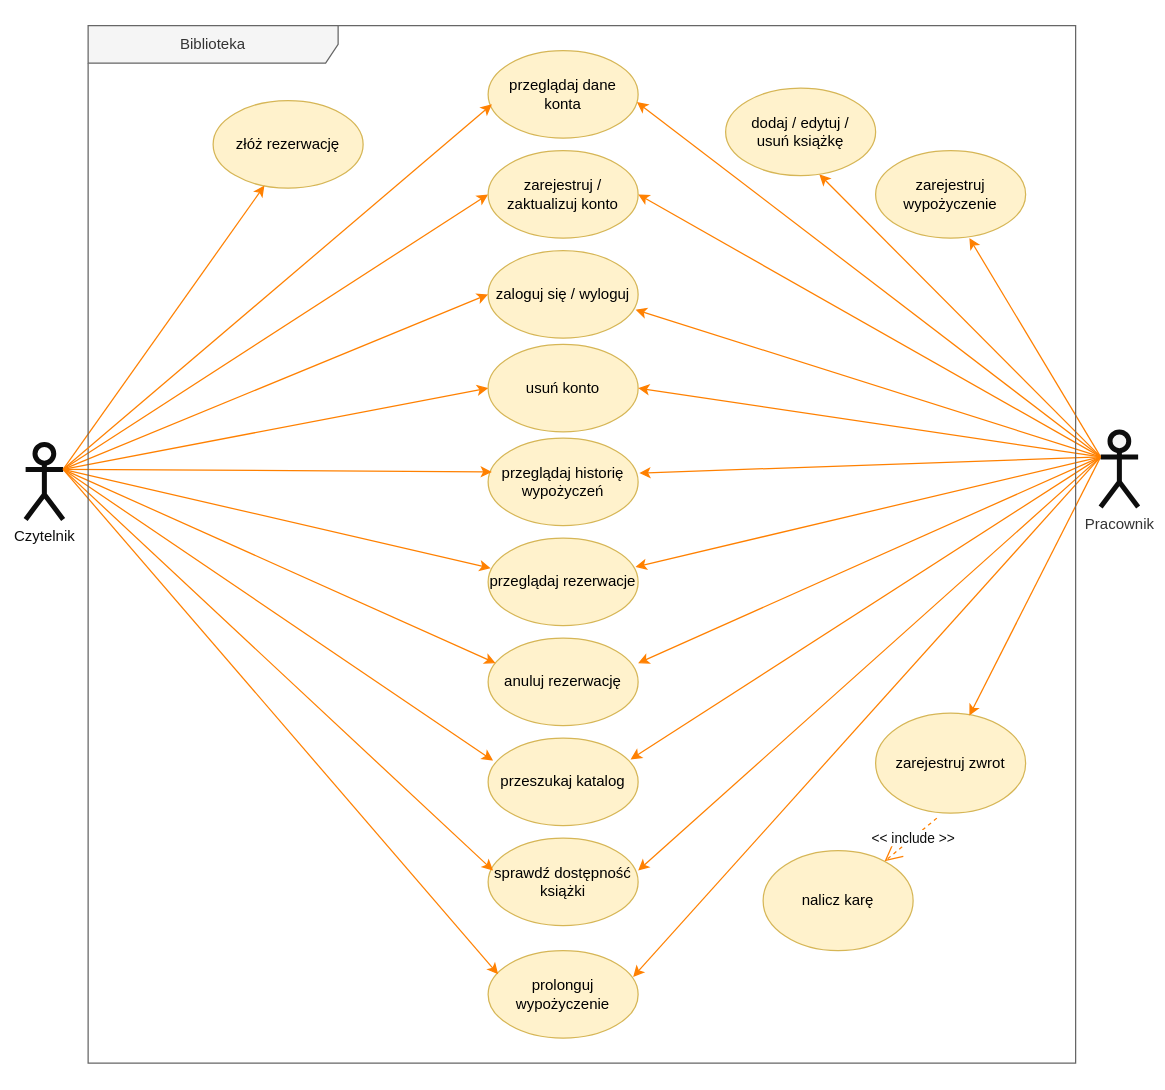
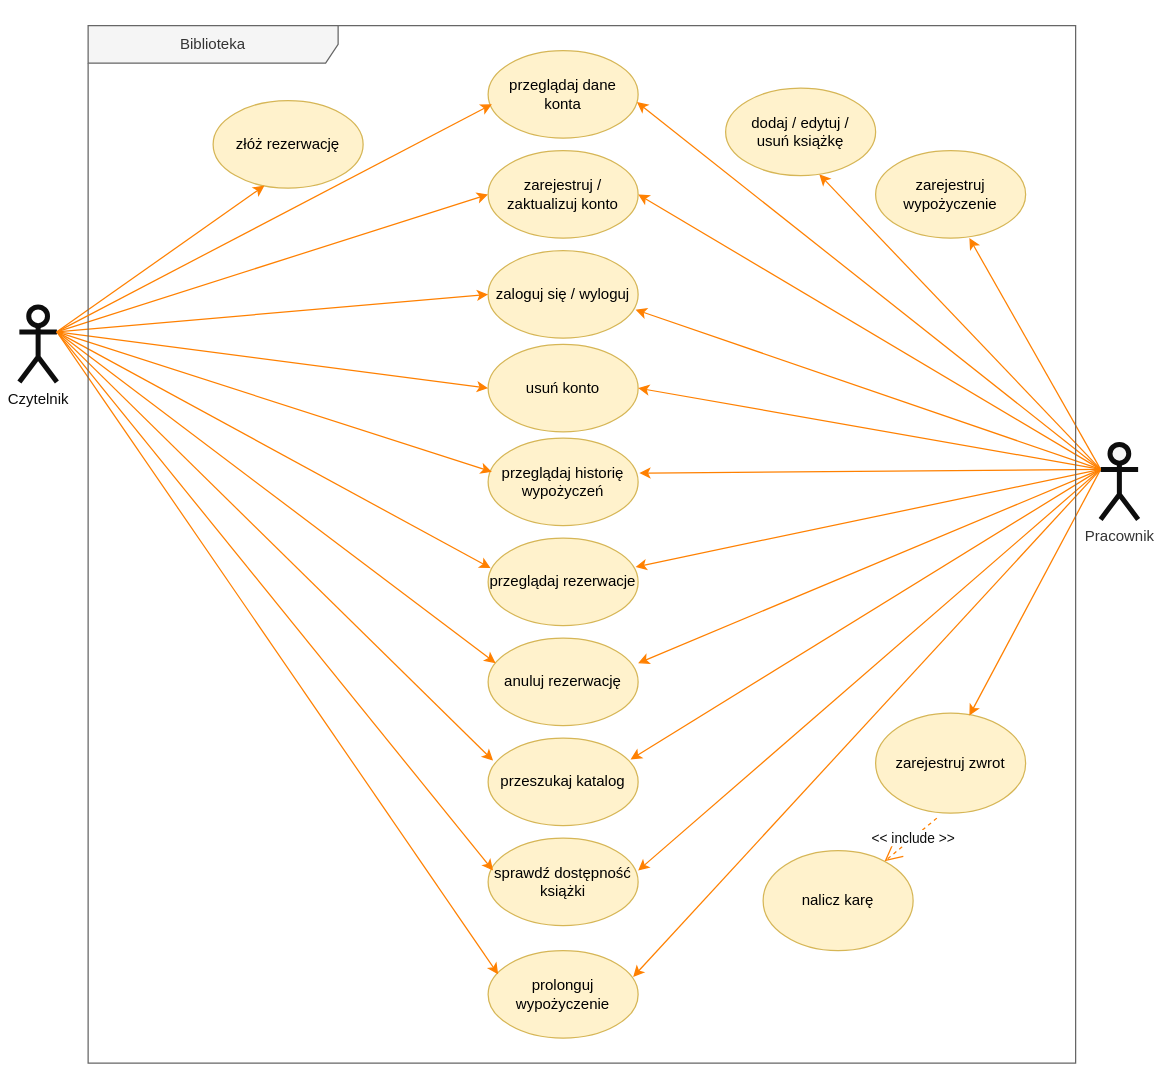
  <mxCell id="0" />
  <mxCell id="1" parent="0" />
  <mxCell id="2" value="zaloguj się / wyloguj" style="ellipse;whiteSpace=wrap;html=1;fillColor=#fff2cc;strokeColor=#d6b656;" parent="1" vertex="1"><mxGeometry x="390" y="200" width="120" height="70" as="geometry" /></mxCell>
  <mxCell id="3" value="nalicz karę" style="ellipse;whiteSpace=wrap;html=1;fillColor=#fff2cc;strokeColor=#d6b656;" parent="1" vertex="1"><mxGeometry x="610" y="680" width="120" height="80" as="geometry" /></mxCell>
  <mxCell id="4" value="zarejestruj zwrot" style="ellipse;whiteSpace=wrap;html=1;fillColor=#fff2cc;strokeColor=#d6b656;" parent="1" vertex="1"><mxGeometry x="700" y="570" width="120" height="80" as="geometry" /></mxCell>
  <mxCell id="5" style="html=1;exitX=1;exitY=0.333;exitPerimeter=0;entryX=0;entryY=0.5;jettySize=auto;orthogonalLoop=1;fillColor=#ffcd28;curved=1;fontColor=#000099;gradientColor=#ffa500;strokeColor=#FF8000;" parent="1" source="7" target="2" edge="1"><mxGeometry relative="1" as="geometry" /></mxCell>
  <mxCell id="6" style="rounded=0;html=1;exitX=1;exitY=0.333;exitPerimeter=0;entryX=0;entryY=0.5;jettySize=auto;orthogonalLoop=1;fontColor=#000099;strokeColor=#FF8000;" parent="1" source="7" target="12" edge="1"><mxGeometry relative="1" as="geometry" /></mxCell>
- <mxCell id="7" value="Czytelnik&lt;br&gt;" style="shape=umlActor;verticalLabelPosition=bottom;labelBackgroundColor=#ffffff;verticalAlign=top;html=1;strokeWidth=4;strokeColor=#0D0D0D;fontColor=#0D0D0D;" parent="1" vertex="1"><mxGeometry x="20" y="355" width="30" height="60" as="geometry" /></mxCell>
+ <mxCell id="7" value="Czytelnik&lt;br&gt;" style="shape=umlActor;verticalLabelPosition=bottom;labelBackgroundColor=#ffffff;verticalAlign=top;html=1;strokeWidth=4;strokeColor=#0D0D0D;fontColor=#0D0D0D;" parent="1" vertex="1"><mxGeometry x="15" y="245" width="30" height="60" as="geometry" /></mxCell>
  <mxCell id="8" style="rounded=0;html=1;exitX=0;exitY=0.333;exitPerimeter=0;entryX=0.625;entryY=0.025;jettySize=auto;orthogonalLoop=1;fontColor=#000099;strokeColor=#FF8000;entryDx=0;entryDy=0;entryPerimeter=0;" parent="1" source="10" target="4" edge="1"><mxGeometry relative="1" as="geometry" /></mxCell>
  <mxCell id="9" style="edgeStyle=none;curved=1;html=1;exitX=0;exitY=0.333;exitPerimeter=0;entryX=1;entryY=0.5;jettySize=auto;orthogonalLoop=1;strokeColor=#FF8000;fontColor=#000099;" parent="1" source="10" target="12" edge="1"><mxGeometry relative="1" as="geometry" /></mxCell>
- <mxCell id="10" value="Pracownik" style="shape=umlActor;verticalLabelPosition=bottom;labelBackgroundColor=#ffffff;verticalAlign=top;html=1;strokeWidth=4;fontColor=#333333;fillColor=#f5f5f5;strokeColor=#0D0D0D;" parent="1" vertex="1"><mxGeometry x="880" y="345" width="30" height="60" as="geometry" /></mxCell>
+ <mxCell id="10" value="Pracownik" style="shape=umlActor;verticalLabelPosition=bottom;labelBackgroundColor=#ffffff;verticalAlign=top;html=1;strokeWidth=4;fontColor=#333333;fillColor=#f5f5f5;strokeColor=#0D0D0D;" parent="1" vertex="1"><mxGeometry x="880" y="355" width="30" height="60" as="geometry" /></mxCell>
  <mxCell id="11" value="&lt;font color=&quot;#0d0d0d&quot;&gt;&amp;lt;&amp;lt; include &amp;gt;&amp;gt;&lt;/font&gt;" style="endArrow=open;endSize=12;dashed=1;html=1;exitX=0.408;exitY=1.05;fontColor=#000099;strokeColor=#FF8000;exitDx=0;exitDy=0;exitPerimeter=0;" parent="1" source="4" target="3" edge="1"><mxGeometry x="-0.091" width="160" relative="1" as="geometry"><mxPoint x="465" y="355" as="sourcePoint" /><mxPoint x="595" y="375" as="targetPoint" /><mxPoint as="offset" /></mxGeometry></mxCell>
  <mxCell id="12" value="zarejestruj / zaktualizuj konto" style="ellipse;whiteSpace=wrap;html=1;fillColor=#fff2cc;strokeColor=#d6b656;" parent="1" vertex="1"><mxGeometry x="390" y="120" width="120" height="70" as="geometry" /></mxCell>
  <mxCell id="13" value="" style="endArrow=classic;html=1;fontColor=#0D0D0D;exitX=0;exitY=0.333;exitDx=0;exitDy=0;exitPerimeter=0;entryX=0.983;entryY=0.675;entryDx=0;entryDy=0;gradientColor=#ffa500;fillColor=#ffcd28;strokeColor=#FF8000;entryPerimeter=0;" edge="1" parent="1" source="10" target="2"><mxGeometry width="50" height="50" relative="1" as="geometry"><mxPoint x="440" y="290" as="sourcePoint" /><mxPoint x="490" y="240" as="targetPoint" /></mxGeometry></mxCell>
  <mxCell id="14" value="usuń konto" style="ellipse;whiteSpace=wrap;html=1;fillColor=#fff2cc;strokeColor=#d6b656;" vertex="1" parent="1"><mxGeometry x="390" y="275" width="120" height="70" as="geometry" /></mxCell>
  <mxCell id="15" value="" style="endArrow=classic;html=1;strokeColor=#FF8000;fontColor=#0D0D0D;exitX=1;exitY=0.333;exitDx=0;exitDy=0;exitPerimeter=0;entryX=0;entryY=0.5;entryDx=0;entryDy=0;" edge="1" parent="1" source="7" target="14"><mxGeometry width="50" height="50" relative="1" as="geometry"><mxPoint x="440" y="300" as="sourcePoint" /><mxPoint x="490" y="250" as="targetPoint" /></mxGeometry></mxCell>
  <mxCell id="16" value="" style="endArrow=classic;html=1;strokeColor=#FF8000;fontColor=#0D0D0D;exitX=0;exitY=0.333;exitDx=0;exitDy=0;exitPerimeter=0;entryX=1;entryY=0.5;entryDx=0;entryDy=0;" edge="1" parent="1" source="10" target="14"><mxGeometry width="50" height="50" relative="1" as="geometry"><mxPoint x="440" y="300" as="sourcePoint" /><mxPoint x="512" y="345" as="targetPoint" /></mxGeometry></mxCell>
  <mxCell id="17" value="przeglądaj dane konta" style="ellipse;whiteSpace=wrap;html=1;fillColor=#fff2cc;strokeColor=#d6b656;" vertex="1" parent="1"><mxGeometry x="390" y="40" width="120" height="70" as="geometry" /></mxCell>
  <mxCell id="18" value="" style="endArrow=classic;html=1;strokeColor=#FF8000;fontColor=#0D0D0D;exitX=0;exitY=0.333;exitDx=0;exitDy=0;exitPerimeter=0;entryX=0.992;entryY=0.588;entryDx=0;entryDy=0;entryPerimeter=0;" edge="1" parent="1" source="10" target="17"><mxGeometry width="50" height="50" relative="1" as="geometry"><mxPoint x="440" y="300" as="sourcePoint" /><mxPoint x="490" y="250" as="targetPoint" /></mxGeometry></mxCell>
  <mxCell id="19" value="przeglądaj historię wypożyczeń" style="ellipse;whiteSpace=wrap;html=1;fillColor=#fff2cc;strokeColor=#d6b656;" vertex="1" parent="1"><mxGeometry x="390" y="350" width="120" height="70" as="geometry" /></mxCell>
  <mxCell id="20" value="" style="endArrow=classic;html=1;strokeColor=#FF8000;fontColor=#0D0D0D;exitX=1;exitY=0.333;exitDx=0;exitDy=0;exitPerimeter=0;entryX=0.025;entryY=0.386;entryDx=0;entryDy=0;entryPerimeter=0;" edge="1" parent="1" source="7" target="19"><mxGeometry width="50" height="50" relative="1" as="geometry"><mxPoint x="440" y="300" as="sourcePoint" /><mxPoint x="490" y="250" as="targetPoint" /></mxGeometry></mxCell>
  <mxCell id="21" value="" style="endArrow=classic;html=1;strokeColor=#FF8000;fontColor=#0D0D0D;exitX=0;exitY=0.333;exitDx=0;exitDy=0;exitPerimeter=0;entryX=1.008;entryY=0.4;entryDx=0;entryDy=0;entryPerimeter=0;" edge="1" parent="1" source="10" target="19"><mxGeometry width="50" height="50" relative="1" as="geometry"><mxPoint x="440" y="300" as="sourcePoint" /><mxPoint x="490" y="250" as="targetPoint" /></mxGeometry></mxCell>
  <mxCell id="22" value="przeglądaj rezerwacje" style="ellipse;whiteSpace=wrap;html=1;fillColor=#fff2cc;strokeColor=#d6b656;" vertex="1" parent="1"><mxGeometry x="390" y="430" width="120" height="70" as="geometry" /></mxCell>
  <mxCell id="23" value="" style="endArrow=classic;html=1;strokeColor=#FF8000;fontColor=#0D0D0D;exitX=1;exitY=0.333;exitDx=0;exitDy=0;exitPerimeter=0;entryX=0.017;entryY=0.343;entryDx=0;entryDy=0;entryPerimeter=0;" edge="1" parent="1" source="7" target="22"><mxGeometry width="50" height="50" relative="1" as="geometry"><mxPoint x="440" y="470" as="sourcePoint" /><mxPoint x="490" y="420" as="targetPoint" /></mxGeometry></mxCell>
  <mxCell id="24" value="" style="endArrow=classic;html=1;strokeColor=#FF8000;fontColor=#0D0D0D;exitX=0;exitY=0.333;exitDx=0;exitDy=0;exitPerimeter=0;entryX=0.983;entryY=0.329;entryDx=0;entryDy=0;entryPerimeter=0;" edge="1" parent="1" source="10" target="22"><mxGeometry width="50" height="50" relative="1" as="geometry"><mxPoint x="440" y="470" as="sourcePoint" /><mxPoint x="490" y="420" as="targetPoint" /></mxGeometry></mxCell>
  <mxCell id="25" value="anuluj rezerwację" style="ellipse;whiteSpace=wrap;html=1;fillColor=#fff2cc;strokeColor=#d6b656;" vertex="1" parent="1"><mxGeometry x="390" y="510" width="120" height="70" as="geometry" /></mxCell>
  <mxCell id="26" value="" style="endArrow=classic;html=1;strokeColor=#FF8000;fontColor=#0D0D0D;exitX=1;exitY=0.333;exitDx=0;exitDy=0;exitPerimeter=0;entryX=0.05;entryY=0.286;entryDx=0;entryDy=0;entryPerimeter=0;" edge="1" parent="1" source="7" target="25"><mxGeometry width="50" height="50" relative="1" as="geometry"><mxPoint x="440" y="470" as="sourcePoint" /><mxPoint x="490" y="420" as="targetPoint" /></mxGeometry></mxCell>
  <mxCell id="27" value="" style="endArrow=classic;html=1;strokeColor=#FF8000;fontColor=#0D0D0D;exitX=0;exitY=0.333;exitDx=0;exitDy=0;exitPerimeter=0;entryX=1;entryY=0.286;entryDx=0;entryDy=0;entryPerimeter=0;" edge="1" parent="1" source="10" target="25"><mxGeometry width="50" height="50" relative="1" as="geometry"><mxPoint x="440" y="470" as="sourcePoint" /><mxPoint x="490" y="420" as="targetPoint" /></mxGeometry></mxCell>
  <mxCell id="28" value="przeszukaj katalog" style="ellipse;whiteSpace=wrap;html=1;fillColor=#fff2cc;strokeColor=#d6b656;" vertex="1" parent="1"><mxGeometry x="390" y="590" width="120" height="70" as="geometry" /></mxCell>
  <mxCell id="29" value="" style="endArrow=classic;html=1;strokeColor=#FF8000;fontColor=#0D0D0D;exitX=1;exitY=0.333;exitDx=0;exitDy=0;exitPerimeter=0;entryX=0.033;entryY=0.257;entryDx=0;entryDy=0;entryPerimeter=0;" edge="1" parent="1" source="7" target="28"><mxGeometry width="50" height="50" relative="1" as="geometry"><mxPoint x="440" y="460" as="sourcePoint" /><mxPoint x="490" y="410" as="targetPoint" /></mxGeometry></mxCell>
  <mxCell id="30" value="" style="endArrow=classic;html=1;strokeColor=#FF8000;fontColor=#0D0D0D;exitX=0;exitY=0.333;exitDx=0;exitDy=0;exitPerimeter=0;entryX=0.95;entryY=0.243;entryDx=0;entryDy=0;entryPerimeter=0;" edge="1" parent="1" source="10" target="28"><mxGeometry width="50" height="50" relative="1" as="geometry"><mxPoint x="440" y="460" as="sourcePoint" /><mxPoint x="490" y="410" as="targetPoint" /></mxGeometry></mxCell>
  <mxCell id="31" value="zarejestruj wypożyczenie" style="ellipse;whiteSpace=wrap;html=1;fillColor=#fff2cc;strokeColor=#d6b656;" vertex="1" parent="1"><mxGeometry x="700" y="120" width="120" height="70" as="geometry" /></mxCell>
  <mxCell id="32" value="" style="endArrow=classic;html=1;strokeColor=#FF8000;fontColor=#0D0D0D;exitX=0;exitY=0.333;exitDx=0;exitDy=0;exitPerimeter=0;entryX=0.625;entryY=1;entryDx=0;entryDy=0;entryPerimeter=0;" edge="1" parent="1" source="10" target="31"><mxGeometry width="50" height="50" relative="1" as="geometry"><mxPoint x="440" y="260" as="sourcePoint" /><mxPoint x="490" y="210" as="targetPoint" /></mxGeometry></mxCell>
  <mxCell id="33" value="złóż rezerwację" style="ellipse;whiteSpace=wrap;html=1;fillColor=#fff2cc;strokeColor=#d6b656;" vertex="1" parent="1"><mxGeometry x="170" y="80" width="120" height="70" as="geometry" /></mxCell>
  <mxCell id="34" value="" style="endArrow=classic;html=1;strokeColor=#FF8000;fontColor=#0D0D0D;exitX=1;exitY=0.333;exitDx=0;exitDy=0;exitPerimeter=0;entryX=0.342;entryY=0.971;entryDx=0;entryDy=0;entryPerimeter=0;" edge="1" parent="1" source="7" target="33"><mxGeometry width="50" height="50" relative="1" as="geometry"><mxPoint x="440" y="210" as="sourcePoint" /><mxPoint x="490" y="160" as="targetPoint" /></mxGeometry></mxCell>
  <mxCell id="35" value="sprawdź dostępność książki" style="ellipse;whiteSpace=wrap;html=1;fillColor=#fff2cc;strokeColor=#d6b656;" vertex="1" parent="1"><mxGeometry x="390" y="670" width="120" height="70" as="geometry" /></mxCell>
  <mxCell id="36" value="" style="endArrow=classic;html=1;strokeColor=#FF8000;fontColor=#0D0D0D;exitX=0;exitY=0.333;exitDx=0;exitDy=0;exitPerimeter=0;entryX=1;entryY=0.371;entryDx=0;entryDy=0;entryPerimeter=0;" edge="1" parent="1" source="10" target="35"><mxGeometry width="50" height="50" relative="1" as="geometry"><mxPoint x="440" y="590" as="sourcePoint" /><mxPoint x="620" y="530" as="targetPoint" /></mxGeometry></mxCell>
  <mxCell id="37" value="" style="endArrow=classic;html=1;strokeColor=#FF8000;fontColor=#0D0D0D;exitX=1;exitY=0.333;exitDx=0;exitDy=0;exitPerimeter=0;entryX=0.033;entryY=0.371;entryDx=0;entryDy=0;entryPerimeter=0;" edge="1" parent="1" source="7" target="35"><mxGeometry width="50" height="50" relative="1" as="geometry"><mxPoint x="440" y="500" as="sourcePoint" /><mxPoint x="490" y="450" as="targetPoint" /></mxGeometry></mxCell>
  <mxCell id="38" value="dodaj / edytuj / &lt;br&gt;usuń książkę" style="ellipse;whiteSpace=wrap;html=1;fillColor=#fff2cc;strokeColor=#d6b656;" vertex="1" parent="1"><mxGeometry x="580" y="70" width="120" height="70" as="geometry" /></mxCell>
  <mxCell id="39" value="" style="endArrow=classic;html=1;strokeColor=#FF8000;fontColor=#0D0D0D;exitX=0;exitY=0.333;exitDx=0;exitDy=0;exitPerimeter=0;entryX=0.625;entryY=0.986;entryDx=0;entryDy=0;entryPerimeter=0;" edge="1" parent="1" source="10" target="38"><mxGeometry width="50" height="50" relative="1" as="geometry"><mxPoint x="440" y="320" as="sourcePoint" /><mxPoint x="650" y="150" as="targetPoint" /></mxGeometry></mxCell>
  <mxCell id="40" value="prolonguj wypożyczenie" style="ellipse;whiteSpace=wrap;html=1;fillColor=#fff2cc;strokeColor=#d6b656;" vertex="1" parent="1"><mxGeometry x="390" y="760" width="120" height="70" as="geometry" /></mxCell>
  <mxCell id="41" value="" style="endArrow=classic;html=1;strokeColor=#FF8000;fontColor=#0D0D0D;exitX=1;exitY=0.333;exitDx=0;exitDy=0;exitPerimeter=0;entryX=0.067;entryY=0.271;entryDx=0;entryDy=0;entryPerimeter=0;" edge="1" parent="1" source="7" target="40"><mxGeometry width="50" height="50" relative="1" as="geometry"><mxPoint x="440" y="660" as="sourcePoint" /><mxPoint x="490" y="610" as="targetPoint" /></mxGeometry></mxCell>
  <mxCell id="42" value="" style="endArrow=classic;html=1;strokeColor=#FF8000;fontColor=#0D0D0D;exitX=0;exitY=0.333;exitDx=0;exitDy=0;exitPerimeter=0;entryX=0.967;entryY=0.3;entryDx=0;entryDy=0;entryPerimeter=0;" edge="1" parent="1" source="10" target="40"><mxGeometry width="50" height="50" relative="1" as="geometry"><mxPoint x="440" y="660" as="sourcePoint" /><mxPoint x="490" y="610" as="targetPoint" /></mxGeometry></mxCell>
  <mxCell id="43" value="Biblioteka" style="shape=umlFrame;whiteSpace=wrap;html=1;strokeWidth=1;width=200;height=30;fillColor=#f5f5f5;strokeColor=#666666;fontColor=#333333;" parent="1" vertex="1"><mxGeometry x="70" width="790" height="830" as="geometry" y="20" /></mxCell>
  <mxCell id="44" value="" style="endArrow=classic;html=1;strokeColor=#FF8000;fontColor=#0D0D0D;exitX=1;exitY=0.333;exitDx=0;exitDy=0;exitPerimeter=0;entryX=0.025;entryY=0.614;entryDx=0;entryDy=0;entryPerimeter=0;" edge="1" parent="1" source="7" target="17"><mxGeometry width="50" height="50" relative="1" as="geometry"><mxPoint x="510" y="210" as="sourcePoint" /><mxPoint x="560" y="160" as="targetPoint" /></mxGeometry></mxCell>
